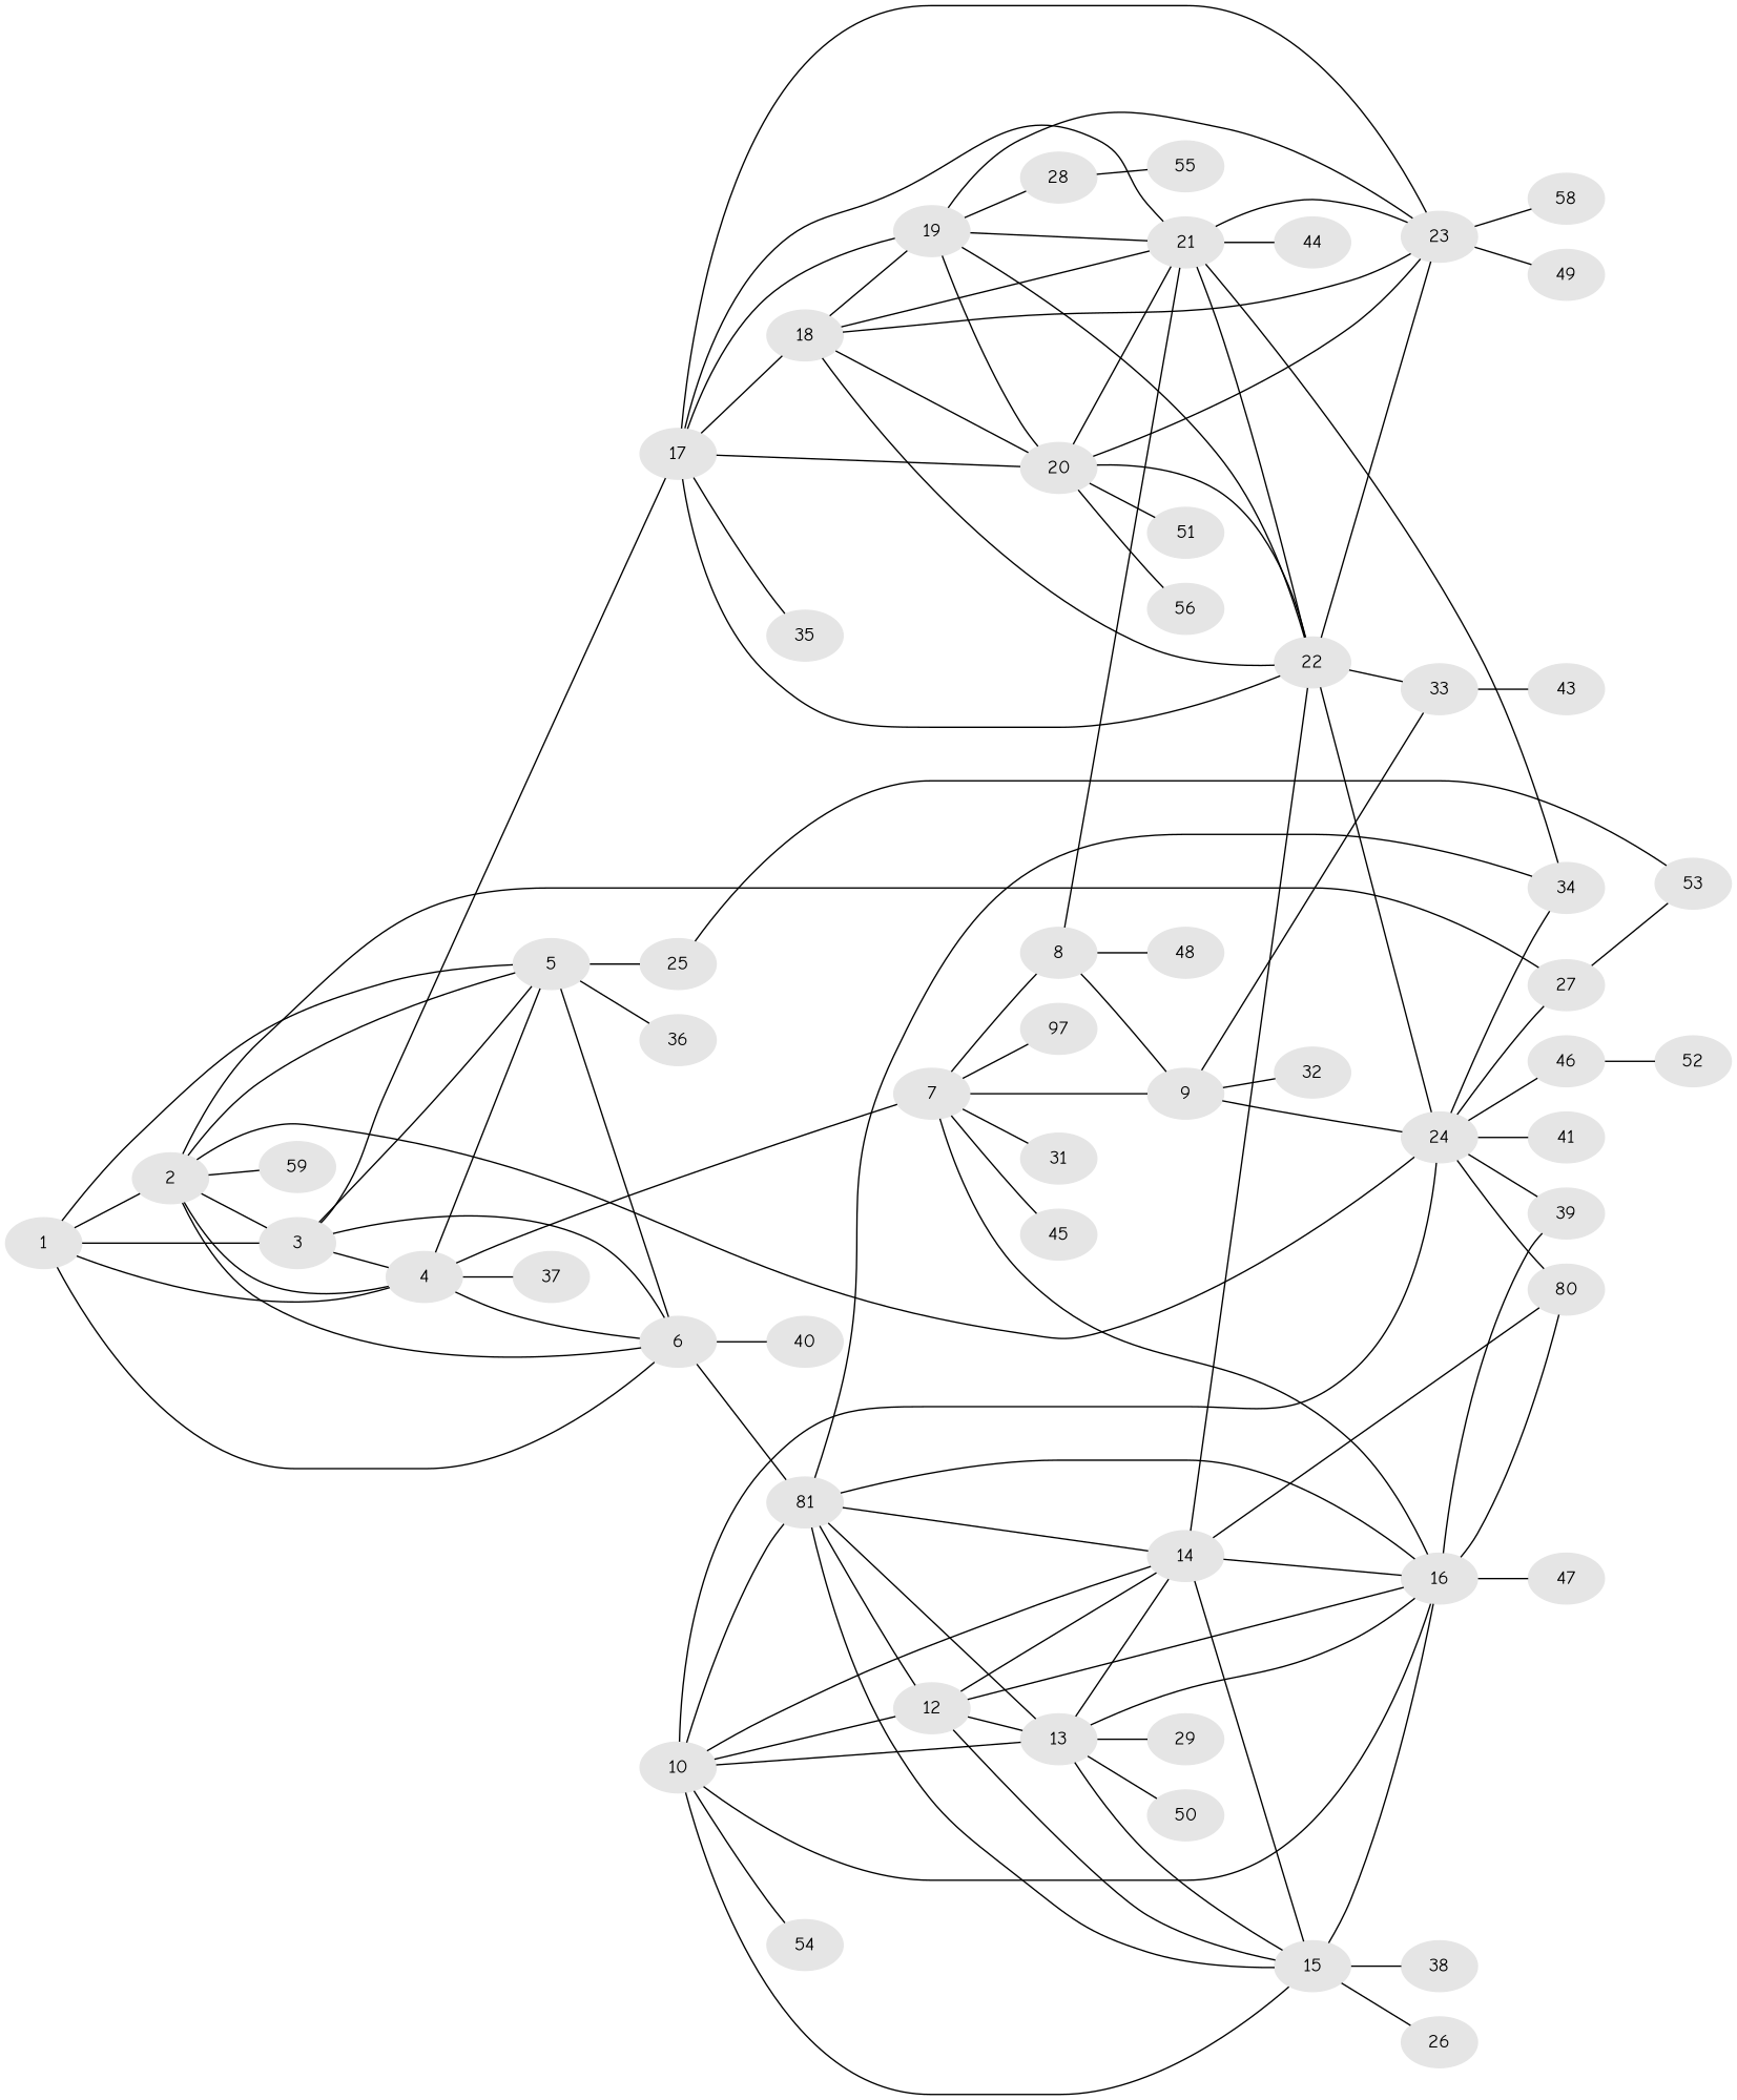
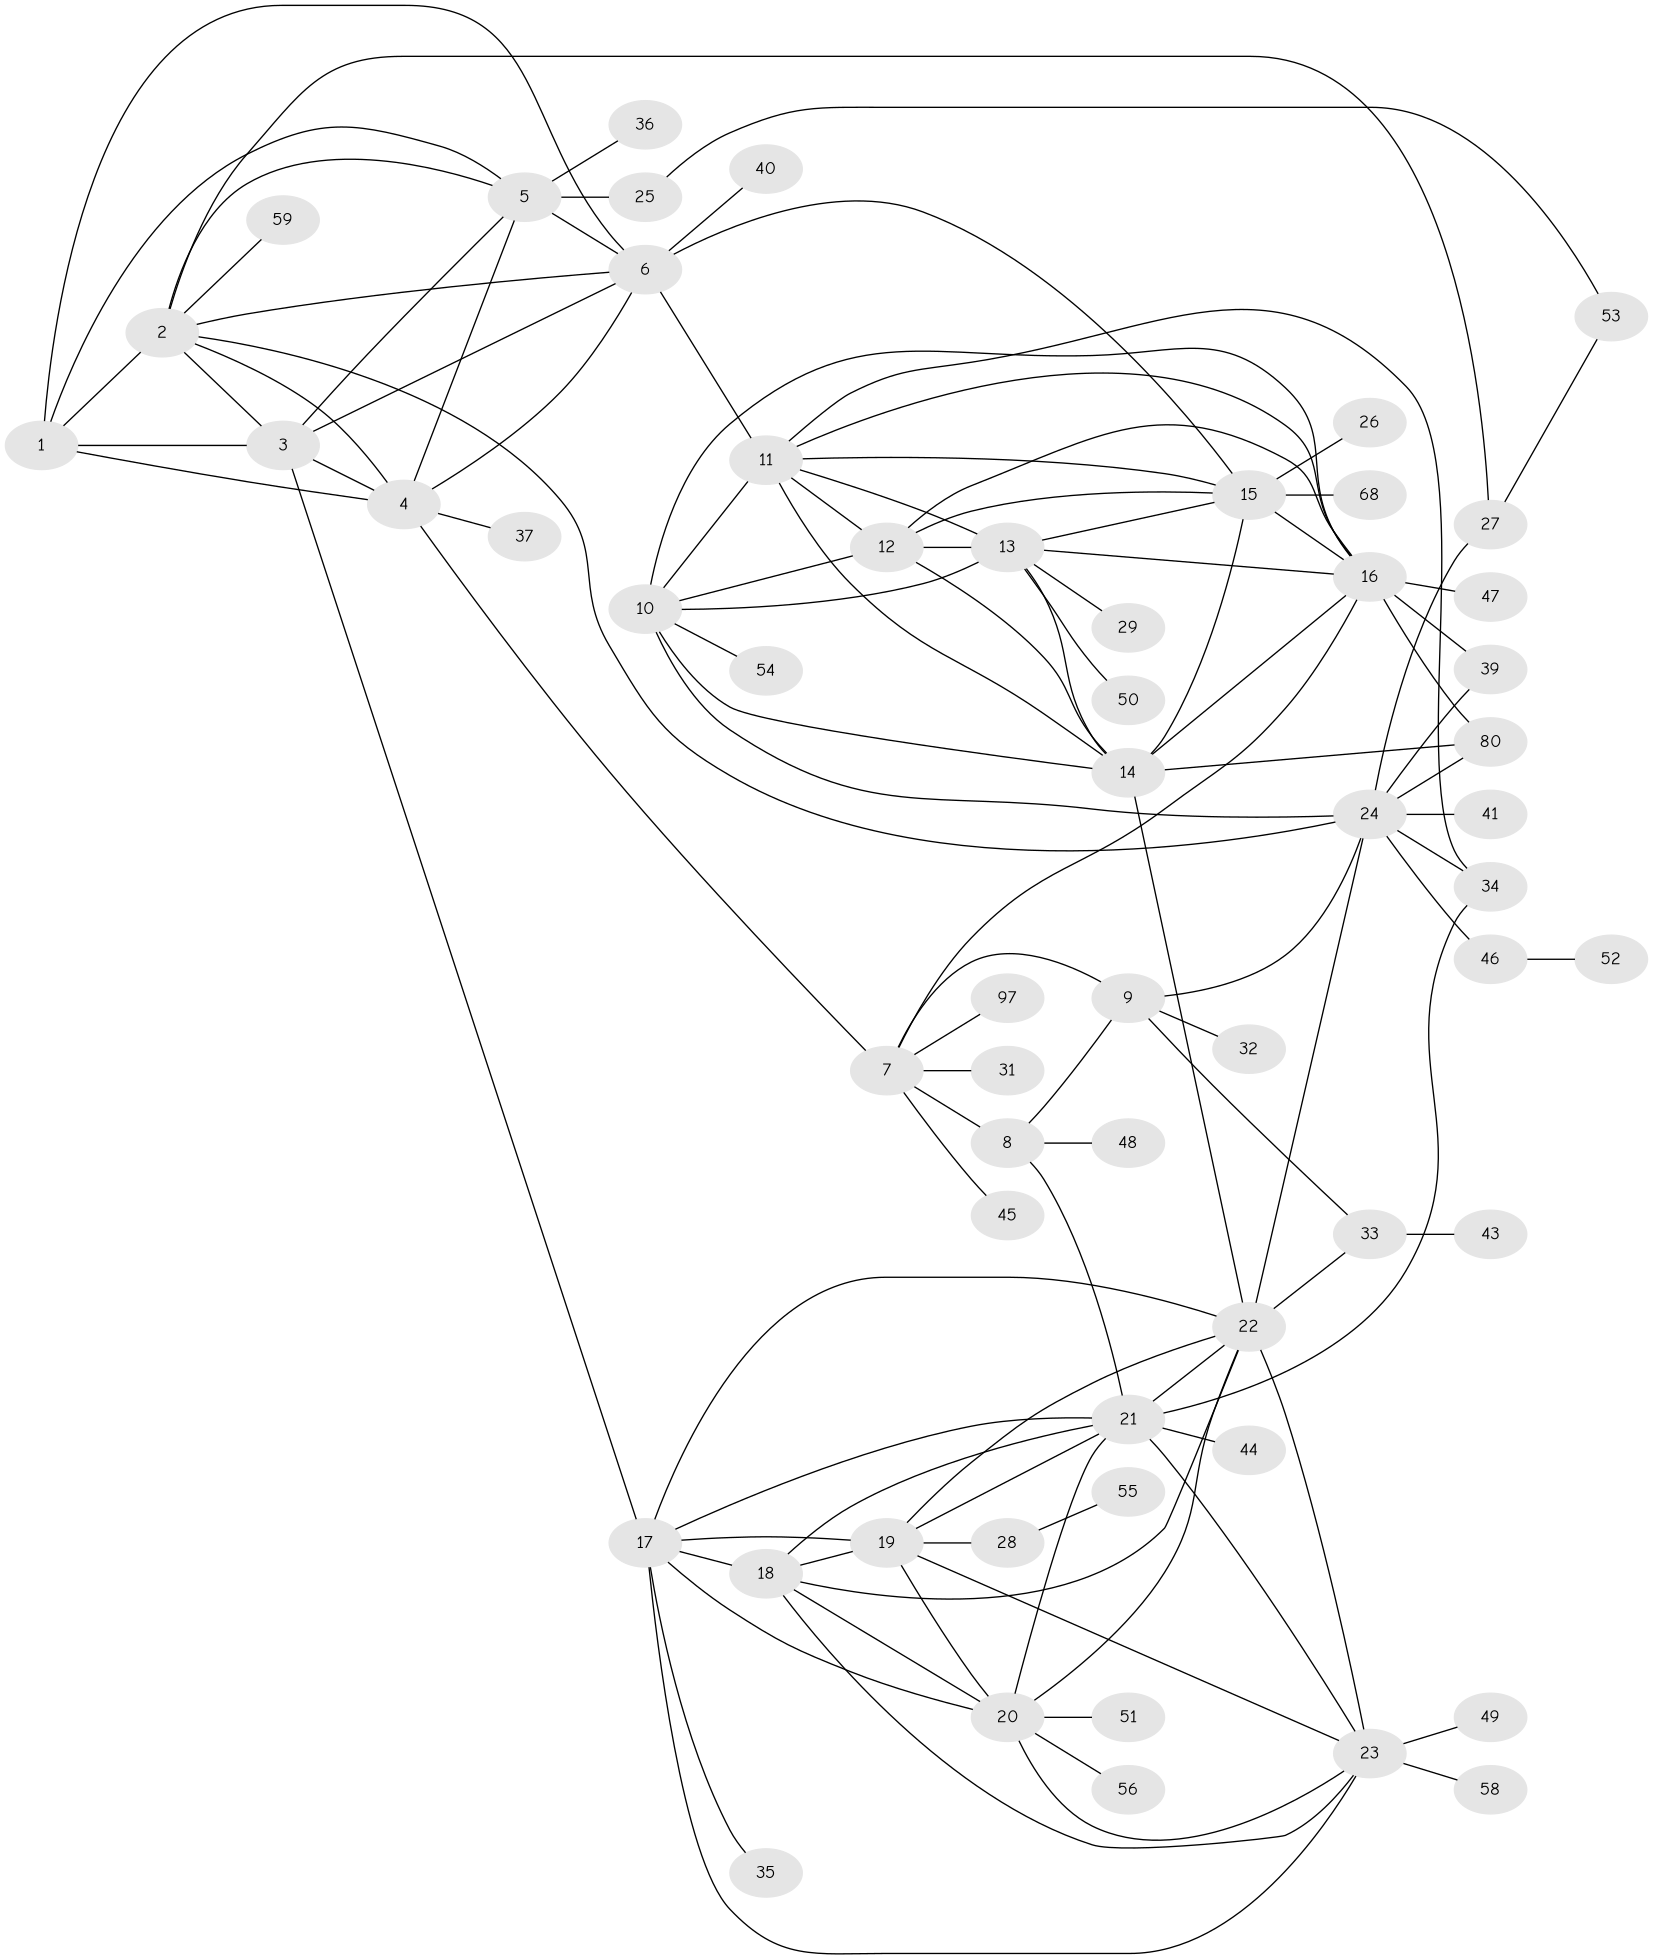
  graph {
    fontname="Comic Neue"
    rankdir=LR
    node [color=gray90 fontname="Comic Neue" style=filled]
    edge [fontname="Comic Neue" weight=1.0]
    1
    2
    3
    4
    5
    6
    24
    27
    59
    17
    7
    37
    25
    36
-   11 [label=81]
+   11
    40
    34
    n18 [label=80]
    39
    41
    46
    53
    21
    22
    18
    19
    20
    23
    35
    8
    9
    16
    31
    45
    n35 [label=97]
    12
    13
    14
    15
    48
    32
    33
    47
    44
    43
    10
    54
    29
    50
    26
-   38
+   38 [label=68]
    28
    51
    56
    49
    58
    55
    52
    1 -- 2
    1 -- 3 [weight=5.0]
    1 -- 4
    1 -- 5
    1 -- 6
    2 -- 3 [weight=2.0]
    2 -- 4
    2 -- 5
    2 -- 6
    2 -- 24
    2 -- 27
    2 -- 59
    3 -- 4 [weight=2.0]
    3 -- 5 [weight=2.0]
    3 -- 6 [weight=2.0]
    3 -- 17
    4 -- 5
    4 -- 6
    4 -- 7
    4 -- 37 [weight=3.0]
    5 -- 6
    5 -- 25 [weight=6.0]
    5 -- 36
    6 -- 11
    6 -- 40 [weight=3.0]
    24 -- 27 [weight=4.0]
    24 -- 34 [weight=2.0]
    24 -- n18 [weight=5.0]
    24 -- 39
    24 -- 41 [weight=4.0]
    24 -- 46
    27 -- 53
    17 -- 21
    17 -- 22
    17 -- 18
    17 -- 19
    17 -- 20
    17 -- 23
    17 -- 35
    7 -- 8 [weight=5.0]
    7 -- 9 [weight=5.0]
    7 -- 16
    7 -- 31
    7 -- 45 [weight=3.0]
    7 -- n35
    25 -- 53
    11 -- 34
    11 -- 16
    11 -- 12
    11 -- 13
    11 -- 14
    11 -- 15
    46 -- 52
    21 -- 34
    21 -- 22
    21 -- 23
    21 -- 44
    22 -- 24
    22 -- 23
    22 -- 33
    18 -- 21
    18 -- 22
    18 -- 19 [weight=3.0]
    18 -- 20
    18 -- 23
    19 -- 21
    19 -- 22
    19 -- 20
    19 -- 23
    19 -- 28
    20 -- 21
    20 -- 22
    20 -- 23
    20 -- 51
    20 -- 56
    23 -- 49
    23 -- 58
    8 -- 21
    8 -- 9
    8 -- 48
    9 -- 24
    9 -- 32
    9 -- 33
    16 -- n18
    16 -- 39
    16 -- 47
    12 -- 16
    12 -- 13 [weight=5.0]
    12 -- 14
    12 -- 15
    13 -- 16
    13 -- 14
    13 -- 15
    13 -- 29
    13 -- 50
    14 -- n18
    14 -- 22
    14 -- 16
    14 -- 15
    15 -- 16
    15 -- 26
    15 -- 38 [weight=2.0]
    33 -- 43 [weight=2.0]
    10 -- 24
    10 -- 11
    10 -- 16
    10 -- 12
    10 -- 13
    10 -- 14
-   10 -- 15
+   6 -- 15
    10 -- 54
    28 -- 55
  }
